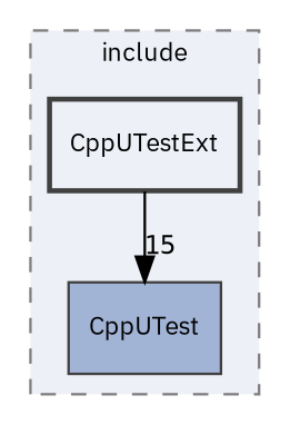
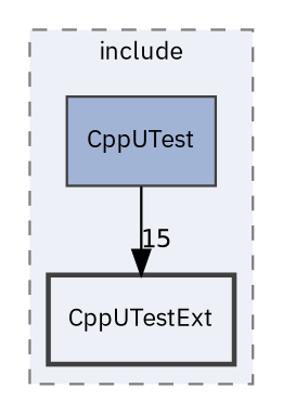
  digraph {
    compound=true
    fontname="IBM Plex Sans"
    node [color=grey25 fontname="IBM Plex Sans" fontsize=10 shape=box]
    n1 [fillcolor="#a2b4d6" label=CppUTest style="filled,"]
    n2 [fillcolor="#edf0f7" label=CppUTestExt style="filled,bold,"]
    subgraph cluster_1 {
      bgcolor="#edf0f7"
      fontsize=10
      label=include
      pencolor=grey50
      style="filled,dashed,"
      n1
      n2
    }
-   n2 -> n1 [fontname="IBM Plex Sans" fontsize=10 headlabel=15 labeldistance=1.5 labelfontname=Helvetica labelfontsize=10]
+   n1 -> n2 [fontname="IBM Plex Sans" fontsize=10 headlabel=15 labeldistance=1.5 labelfontname=Helvetica labelfontsize=10]
  }
